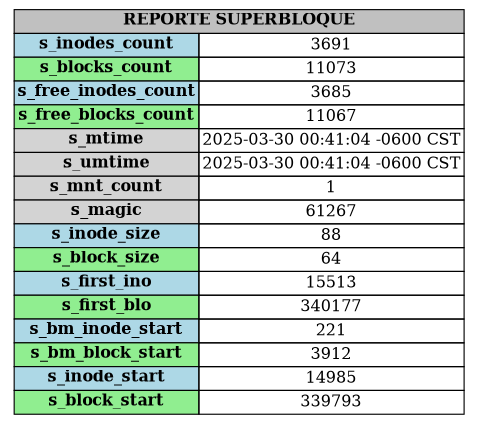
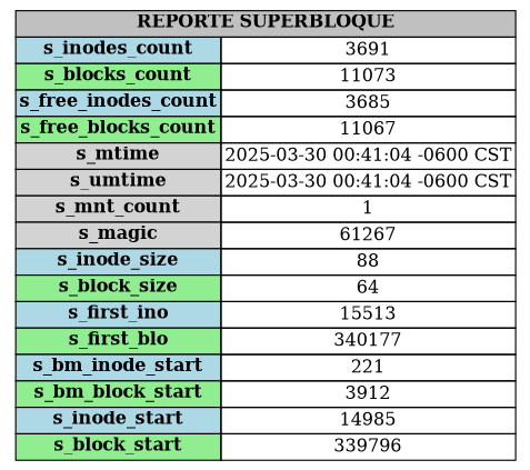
  digraph {
-   n1 [label=< 		<table border="0" cellborder="1" cellspacing="0"> 			<tr><td colspan="2" bgcolor="gray"><b> REPORTE SUPERBLOQUE </b></td></tr> 			<tr><td bgcolor="lightblue"><b>s_inodes_count</b></td><td>3691</td></tr> 			<tr><td bgcolor="lightgreen"><b>s_blocks_count</b></td><td>11073</td></tr> 			<tr><td bgcolor="lightblue"><b>s_free_inodes_count</b></td><td>3685</td></tr> 			<tr><td bgcolor="lightgreen"><b>s_free_blocks_count</b></td><td>11067</td></tr> 			<tr><td bgcolor="lightgray"><b>s_mtime</b></td><td>2025-03-30 00:41:04 -0600 CST</td></tr> 			<tr><td bgcolor="lightgray"><b>s_umtime</b></td><td>2025-03-30 00:41:04 -0600 CST</td></tr> 			<tr><td bgcolor="lightgray"><b>s_mnt_count</b></td><td>1</td></tr> 			<tr><td bgcolor="lightgray"><b>s_magic</b></td><td>61267</td></tr> 			<tr><td bgcolor="lightblue"><b>s_inode_size</b></td><td>88</td></tr> 			<tr><td bgcolor="lightgreen"><b>s_block_size</b></td><td>64</td></tr> 			<tr><td bgcolor="lightblue"><b>s_first_ino</b></td><td>15513</td></tr> 			<tr><td bgcolor="lightgreen"><b>s_first_blo</b></td><td>340177</td></tr> 			<tr><td bgcolor="lightblue"><b>s_bm_inode_start</b></td><td>221</td></tr> 			<tr><td bgcolor="lightgreen"><b>s_bm_block_start</b></td><td>3912</td></tr> 			<tr><td bgcolor="lightblue"><b>s_inode_start</b></td><td>14985</td></tr> 			<tr><td bgcolor="lightgreen"><b>s_block_start</b></td><td>339793</td></tr> 		</table>> shape=plaintext]
+   n1 [label=< 		<table border="0" cellborder="1" cellspacing="0"> 			<tr><td colspan="2" bgcolor="gray"><b> REPORTE SUPERBLOQUE </b></td></tr> 			<tr><td bgcolor="lightblue"><b>s_inodes_count</b></td><td>3691</td></tr> 			<tr><td bgcolor="lightgreen"><b>s_blocks_count</b></td><td>11073</td></tr> 			<tr><td bgcolor="lightblue"><b>s_free_inodes_count</b></td><td>3685</td></tr> 			<tr><td bgcolor="lightgreen"><b>s_free_blocks_count</b></td><td>11067</td></tr> 			<tr><td bgcolor="lightgray"><b>s_mtime</b></td><td>2025-03-30 00:41:04 -0600 CST</td></tr> 			<tr><td bgcolor="lightgray"><b>s_umtime</b></td><td>2025-03-30 00:41:04 -0600 CST</td></tr> 			<tr><td bgcolor="lightgray"><b>s_mnt_count</b></td><td>1</td></tr> 			<tr><td bgcolor="lightgray"><b>s_magic</b></td><td>61267</td></tr> 			<tr><td bgcolor="lightblue"><b>s_inode_size</b></td><td>88</td></tr> 			<tr><td bgcolor="lightgreen"><b>s_block_size</b></td><td>64</td></tr> 			<tr><td bgcolor="lightblue"><b>s_first_ino</b></td><td>15513</td></tr> 			<tr><td bgcolor="lightgreen"><b>s_first_blo</b></td><td>340177</td></tr> 			<tr><td bgcolor="lightblue"><b>s_bm_inode_start</b></td><td>221</td></tr> 			<tr><td bgcolor="lightgreen"><b>s_bm_block_start</b></td><td>3912</td></tr> 			<tr><td bgcolor="lightblue"><b>s_inode_start</b></td><td>14985</td></tr> 			<tr><td bgcolor="lightgreen"><b>s_block_start</b></td><td>339796</td></tr> 		</table>> shape=plaintext]
  }
